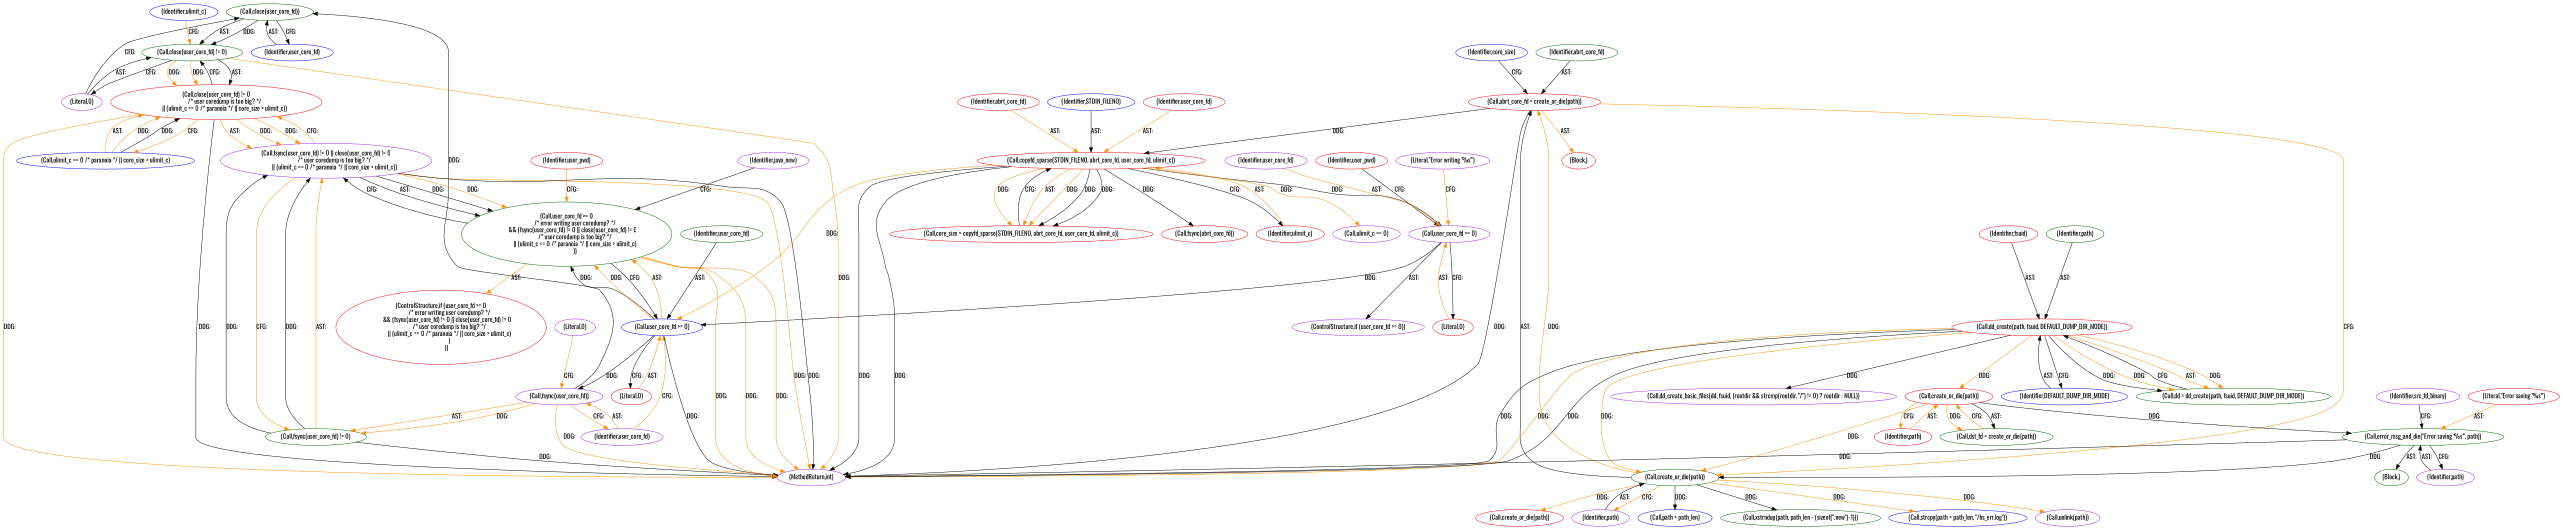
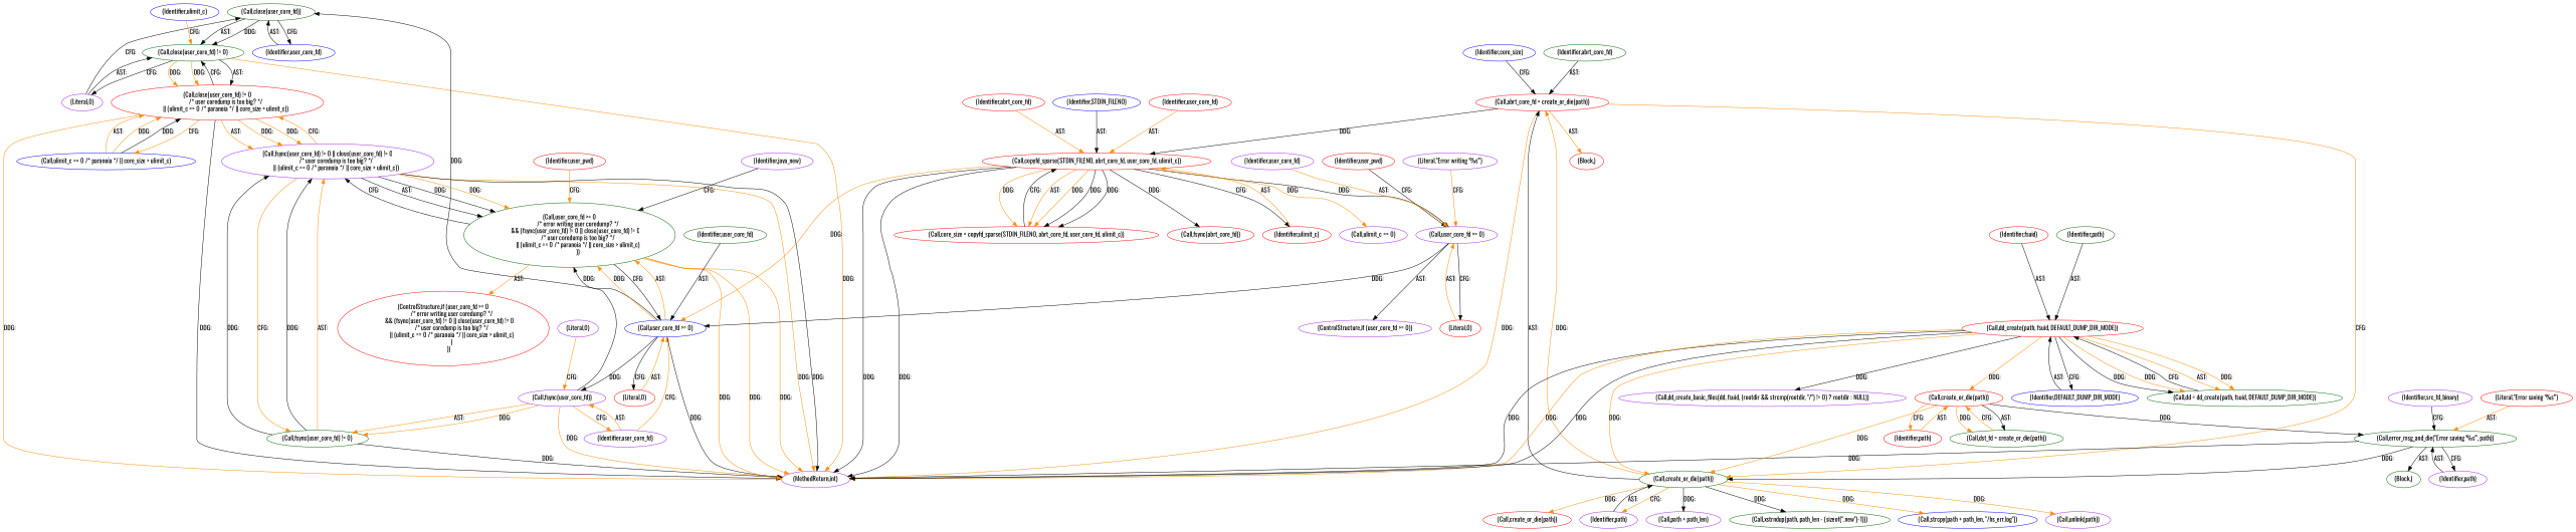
  digraph {
    fontname=Oswald
    node [color=red fontname=Oswald]
    edge [color=black fontname=Oswald]
    n1 [color=darkgreen label="(Call,close(user_core_fd))"]
    n2 [color=darkgreen label="(Call,close(user_core_fd) != 0)"]
    n3 [color=blue label="(Identifier,user_core_fd)"]
    n4 [color=purple label="(MethodReturn,int)"]
    n5 [label="(Call,close(user_core_fd) != 0\n            /* user coredump is too big? */\n            || (ulimit_c == 0 /* paranoia */ || core_size > ulimit_c))"]
    n6 [color=purple label="(Literal,0)"]
    n7 [color=purple label="(Call,fsync(user_core_fd))"]
    n8 [color=purple label="(Identifier,user_core_fd)"]
    n9 [color=darkgreen label="(Call,fsync(user_core_fd) != 0)"]
    n10 [color=blue label="(Call,user_core_fd >= 0)"]
    n11 [color=purple label="(Call,fsync(user_core_fd) != 0 || close(user_core_fd) != 0\n            /* user coredump is too big? */\n            || (ulimit_c == 0 /* paranoia */ || core_size > ulimit_c))"]
    n12 [color=darkgreen label="(Call,user_core_fd >= 0\n            /* error writing user coredump? */\n         && (fsync(user_core_fd) != 0 || close(user_core_fd) != 0\n            /* user coredump is too big? */\n            || (ulimit_c == 0 /* paranoia */ || core_size > ulimit_c)\n            ))"]
    n13 [label="(Literal,0)"]
    n14 [label="(ControlStructure,if (user_core_fd >= 0\n            /* error writing user coredump? */\n         && (fsync(user_core_fd) != 0 || close(user_core_fd) != 0\n            /* user coredump is too big? */\n            || (ulimit_c == 0 /* paranoia */ || core_size > ulimit_c)\n            )\n        ))"]
    n15 [color=purple label="(Call,user_core_fd >= 0)"]
    n16 [label="(Literal,0)"]
    n17 [color=purple label="(ControlStructure,if (user_core_fd >= 0))"]
    n18 [label="(Call,copyfd_sparse(STDIN_FILENO, abrt_core_fd, user_core_fd, ulimit_c))"]
    n19 [label="(Call,fsync(abrt_core_fd))"]
    n20 [label="(Identifier,ulimit_c)"]
    n21 [color=purple label="(Call,ulimit_c == 0)"]
    n22 [label="(Call,core_size = copyfd_sparse(STDIN_FILENO, abrt_core_fd, user_core_fd, ulimit_c))"]
    n23 [label="(Call,abrt_core_fd = create_or_die(path))"]
    n24 [color=darkgreen label="(Call,create_or_die(path))"]
    n25 [label="(Block,)"]
    n26 [label="(Call,create_or_die(path))"]
    n27 [color=purple label="(Identifier,path)"]
-   n28 [color=blue label="(Call,path + path_len)"]
+   n28 [color=purple label="(Call,path + path_len)"]
    n29 [color=darkgreen label="(Call,xstrndup(path, path_len - (sizeof(\".new\")-1)))"]
    n30 [color=blue label="(Call,strcpy(path + path_len, \"/hs_err.log\"))"]
    n31 [color=purple label="(Call,unlink(path))"]
    n32 [color=darkgreen label="(Call,error_msg_and_die(\"Error saving '%s'\", path))"]
    n33 [color=darkgreen label="(Block,)"]
    n34 [color=purple label="(Identifier,path)"]
    n35 [label="(Call,create_or_die(path))"]
    n36 [label="(Identifier,path)"]
    n37 [color=darkgreen label="(Call,dst_fd = create_or_die(path))"]
    n38 [label="(Call,dd_create(path, fsuid, DEFAULT_DUMP_DIR_MODE))"]
    n39 [color=purple label="(Call,dd_create_basic_files(dd, fsuid, (rootdir && strcmp(rootdir, \"/\") != 0) ? rootdir : NULL))"]
    n40 [color=darkgreen label="(Call,dd = dd_create(path, fsuid, DEFAULT_DUMP_DIR_MODE))"]
    n41 [color=blue label="(Identifier,DEFAULT_DUMP_DIR_MODE)"]
    n42 [color=blue label="(Call,ulimit_c == 0 /* paranoia */ || core_size > ulimit_c)"]
    n43 [color=darkgreen label="(Identifier,abrt_core_fd)"]
    n44 [label="(Identifier,user_core_fd)"]
    n45 [label="(Identifier,fsuid)"]
    n46 [label="(Identifier,user_pwd)"]
    n47 [label="(Identifier,abrt_core_fd)"]
    n48 [label="(Identifier,user_pwd)"]
    n49 [color=darkgreen label="(Identifier,user_core_fd)"]
    n50 [color=purple label="(Literal,0)"]
    n51 [label="(Literal,\"Error saving '%s'\")"]
    n52 [color=blue label="(Identifier,core_size)"]
    n53 [color=purple label="(Identifier,src_fd_binary)"]
    n54 [color=purple label="(Literal,\"Error writing '%s'\")"]
    n55 [color=blue label="(Identifier,ulimit_c)"]
    n56 [color=purple label="(Identifier,java_new)"]
    n57 [color=blue label="(Identifier,STDIN_FILENO)"]
    n58 [color=darkgreen label="(Identifier,path)"]
    n59 [color=purple label="(Identifier,user_core_fd)"]
    n1 -> n2 [label="AST: "]
    n1 -> n2 [label="DDG: "]
    n1 -> n3 [label="CFG: "]
    n2 -> n4 [color=darkorange label="DDG: "]
    n2 -> n5 [label="AST: "]
    n2 -> n5 [color=darkorange label="DDG: "]
    n2 -> n5 [color=darkorange label="DDG: "]
    n2 -> n6 [label="CFG: "]
    n3 -> n1 [label="AST: "]
    n5 -> n2 [label="CFG: "]
    n5 -> n4 [color=darkorange label="DDG: "]
    n5 -> n4 [label="DDG: "]
    n5 -> n11 [color=darkorange label="AST: "]
    n5 -> n11 [color=darkorange label="DDG: "]
    n5 -> n11 [color=darkorange label="DDG: "]
    n5 -> n42 [color=darkorange label="CFG: "]
    n6 -> n1 [label="CFG: "]
    n6 -> n2 [label="AST: "]
    n7 -> n1 [label="DDG: "]
    n7 -> n4 [color=darkorange label="DDG: "]
    n7 -> n8 [color=darkorange label="CFG: "]
    n7 -> n9 [color=darkorange label="AST: "]
    n7 -> n9 [color=darkorange label="DDG: "]
    n8 -> n7 [color=darkorange label="AST: "]
    n8 -> n10 [color=darkorange label="CFG: "]
    n9 -> n4 [label="DDG: "]
    n9 -> n11 [color=darkorange label="AST: "]
    n9 -> n11 [label="DDG: "]
    n9 -> n11 [label="DDG: "]
    n10 -> n4 [label="DDG: "]
    n10 -> n7 [label="DDG: "]
    n10 -> n12 [color=darkorange label="AST: "]
    n10 -> n12 [label="DDG: "]
    n10 -> n12 [color=darkorange label="DDG: "]
    n10 -> n13 [label="CFG: "]
    n11 -> n4 [color=darkorange label="DDG: "]
    n11 -> n4 [label="DDG: "]
    n11 -> n5 [color=darkorange label="CFG: "]
    n11 -> n9 [color=darkorange label="CFG: "]
    n11 -> n12 [label="AST: "]
    n11 -> n12 [label="DDG: "]
    n11 -> n12 [color=darkorange label="DDG: "]
    n12 -> n4 [color=darkorange label="DDG: "]
    n12 -> n4 [color=darkorange label="DDG: "]
    n12 -> n4 [color=darkorange label="DDG: "]
    n12 -> n10 [label="CFG: "]
    n12 -> n11 [label="CFG: "]
    n12 -> n14 [color=darkorange label="AST: "]
    n13 -> n10 [color=darkorange label="AST: "]
    n15 -> n10 [label="DDG: "]
    n15 -> n16 [label="CFG: "]
    n15 -> n17 [label="AST: "]
    n16 -> n15 [color=darkorange label="AST: "]
    n18 -> n4 [label="DDG: "]
    n18 -> n4 [label="DDG: "]
    n18 -> n10 [color=darkorange label="DDG: "]
    n18 -> n15 [label="DDG: "]
    n18 -> n19 [label="DDG: "]
    n18 -> n20 [label="CFG: "]
    n18 -> n21 [color=darkorange label="DDG: "]
    n18 -> n22 [color=darkorange label="AST: "]
    n18 -> n22 [color=darkorange label="DDG: "]
    n18 -> n22 [label="DDG: "]
    n18 -> n22 [label="DDG: "]
    n18 -> n22 [color=darkorange label="DDG: "]
    n20 -> n18 [color=darkorange label="AST: "]
    n22 -> n18 [label="CFG: "]
-   n23 -> n4 [label="DDG: "]
+   n23 -> n4 [color=darkorange label="DDG: "]
    n23 -> n18 [label="DDG: "]
    n23 -> n24 [color=darkorange label="CFG: "]
    n23 -> n25 [color=darkorange label="AST: "]
    n24 -> n23 [label="AST: "]
    n24 -> n23 [color=darkorange label="DDG: "]
    n24 -> n26 [color=darkorange label="DDG: "]
    n24 -> n27 [color=darkorange label="CFG: "]
    n24 -> n28 [label="DDG: "]
    n24 -> n29 [label="DDG: "]
    n24 -> n30 [color=darkorange label="DDG: "]
    n24 -> n31 [color=darkorange label="DDG: "]
    n27 -> n24 [label="AST: "]
    n32 -> n4 [label="DDG: "]
    n32 -> n24 [label="DDG: "]
    n32 -> n33 [label="AST: "]
    n32 -> n34 [label="CFG: "]
    n34 -> n32 [label="AST: "]
    n35 -> n24 [color=darkorange label="DDG: "]
    n35 -> n32 [label="DDG: "]
    n35 -> n36 [color=darkorange label="CFG: "]
    n35 -> n37 [label="AST: "]
    n35 -> n37 [color=darkorange label="DDG: "]
    n36 -> n35 [color=darkorange label="AST: "]
    n37 -> n35 [color=darkorange label="CFG: "]
    n38 -> n4 [label="DDG: "]
    n38 -> n4 [color=darkorange label="DDG: "]
    n38 -> n4 [label="DDG: "]
    n38 -> n24 [color=darkorange label="DDG: "]
    n38 -> n35 [color=darkorange label="DDG: "]
    n38 -> n39 [label="DDG: "]
    n38 -> n40 [color=darkorange label="AST: "]
    n38 -> n40 [color=darkorange label="DDG: "]
    n38 -> n40 [label="DDG: "]
    n38 -> n40 [color=darkorange label="DDG: "]
    n38 -> n41 [label="CFG: "]
    n40 -> n38 [label="CFG: "]
    n41 -> n38 [label="AST: "]
    n42 -> n5 [color=darkorange label="AST: "]
    n42 -> n5 [color=darkorange label="DDG: "]
    n42 -> n5 [label="DDG: "]
    n43 -> n23 [label="AST: "]
    n44 -> n18 [color=darkorange label="AST: "]
    n45 -> n38 [label="AST: "]
    n46 -> n12 [color=darkorange label="CFG: "]
    n47 -> n18 [color=darkorange label="AST: "]
    n48 -> n15 [label="CFG: "]
    n49 -> n10 [label="AST: "]
    n50 -> n7 [color=darkorange label="CFG: "]
    n51 -> n32 [color=darkorange label="AST: "]
    n52 -> n23 [label="CFG: "]
    n53 -> n32 [label="CFG: "]
    n54 -> n15 [color=darkorange label="CFG: "]
    n55 -> n2 [color=darkorange label="CFG: "]
    n56 -> n12 [label="CFG: "]
    n57 -> n18 [label="AST: "]
    n58 -> n38 [label="AST: "]
    n59 -> n15 [color=darkorange label="AST: "]
  }
